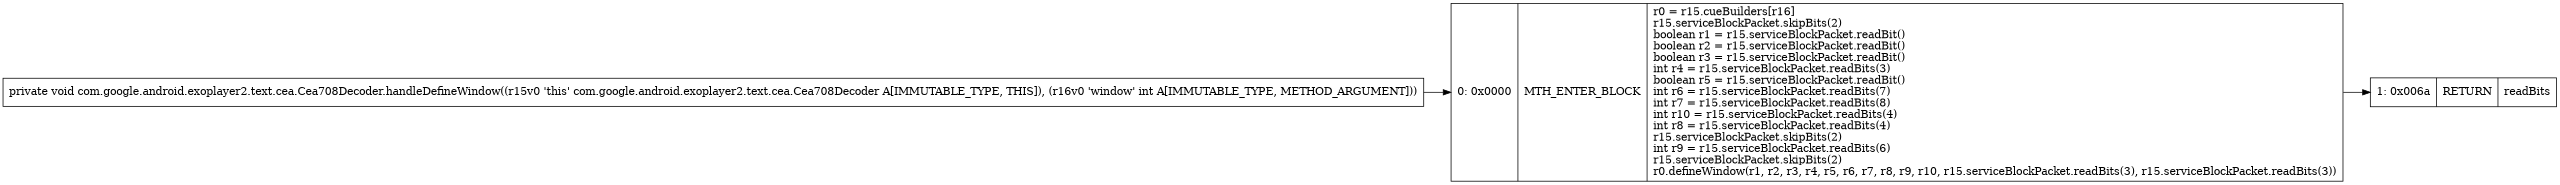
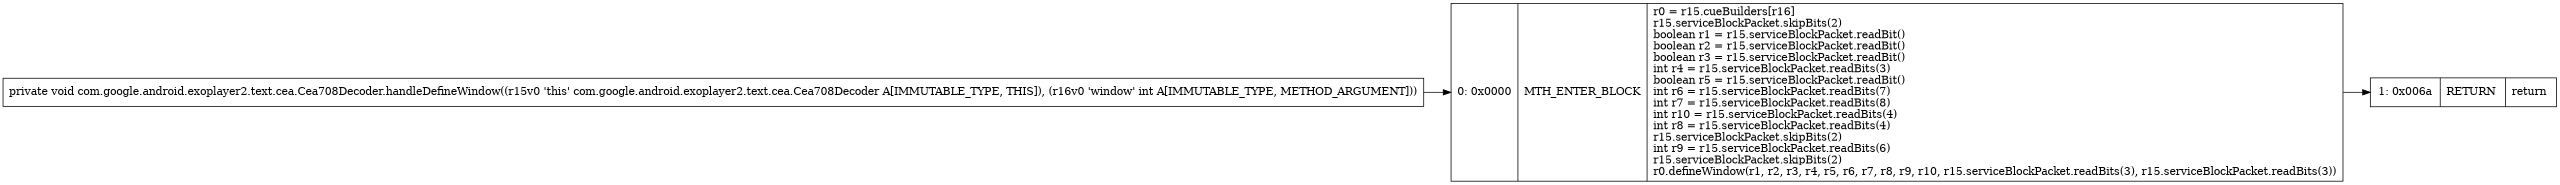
  digraph {
    rankdir=LR
    node [shape=record]
    n1 [label="{0\:\ 0x0000|MTH_ENTER_BLOCK\l|r0 = r15.cueBuilders[r16]\lr15.serviceBlockPacket.skipBits(2)\lboolean r1 = r15.serviceBlockPacket.readBit()\lboolean r2 = r15.serviceBlockPacket.readBit()\lboolean r3 = r15.serviceBlockPacket.readBit()\lint r4 = r15.serviceBlockPacket.readBits(3)\lboolean r5 = r15.serviceBlockPacket.readBit()\lint r6 = r15.serviceBlockPacket.readBits(7)\lint r7 = r15.serviceBlockPacket.readBits(8)\lint r10 = r15.serviceBlockPacket.readBits(4)\lint r8 = r15.serviceBlockPacket.readBits(4)\lr15.serviceBlockPacket.skipBits(2)\lint r9 = r15.serviceBlockPacket.readBits(6)\lr15.serviceBlockPacket.skipBits(2)\lr0.defineWindow(r1, r2, r3, r4, r5, r6, r7, r8, r9, r10, r15.serviceBlockPacket.readBits(3), r15.serviceBlockPacket.readBits(3))\l}"]
-   n2 [label="{1\:\ 0x006a|RETURN\l|readBits\l}"]
+   n2 [label="{1\:\ 0x006a|RETURN\l|return\l}"]
    n3 [label="{private void com.google.android.exoplayer2.text.cea.Cea708Decoder.handleDefineWindow((r15v0 'this' com.google.android.exoplayer2.text.cea.Cea708Decoder A[IMMUTABLE_TYPE, THIS]), (r16v0 'window' int A[IMMUTABLE_TYPE, METHOD_ARGUMENT])) }"]
    n1 -> n2
    n3 -> n1
  }
